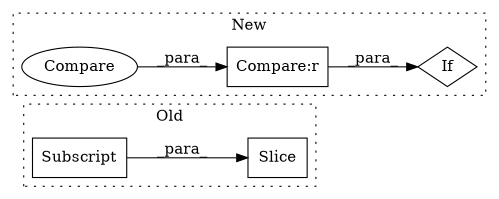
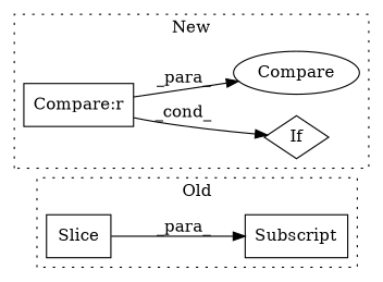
  digraph {
    rankdir=LR
    node [shape=box]
    n1 [a=80 l=11 label=Slice s=3218]
    n2 [a=63 l="20,0" label=Subscript s="3210,0"]
    n3 [a=96 l=3 label=If s=2719 shape=diamond]
    n4 [a=40 l=14 label="Compare:r" s=2722]
    n5 [a=76 l=1 label=Compare s=2735 shape=ellipse]
    subgraph cluster_1 {
      label=Old
      style=dotted
      n1
      n2
    }
    subgraph cluster_2 {
      label=New
      style=dotted
      n3
      n4
      n5
    }
-   n2 -> n1 [label=_para_]
-   n4 -> n3 [label=_para_]
-   n5 -> n4 [label=_para_]
+   n1 -> n2 [label=_para_]
+   n4 -> n3 [label=_cond_]
+   n4 -> n5 [label=_para_]
  }
